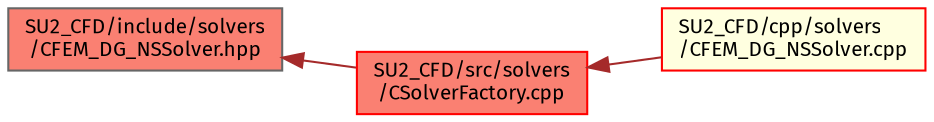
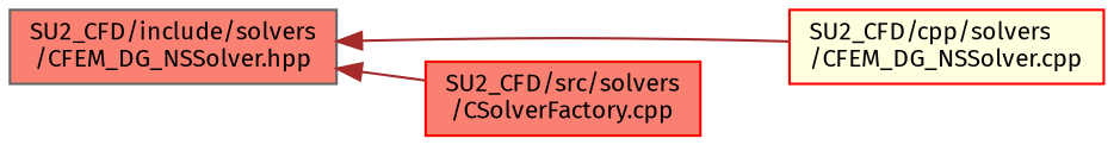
  digraph {
    fontname="Fira Sans"
    rankdir=LR
    node [color=red fillcolor=salmon fontname="Fira Sans" fontsize=10 shape=box style=filled]
    edge [color=brown dir=back fontname="Fira Sans" fontsize=10 labelfontname=Helvetica labelfontsize=10 style=solid]
    n1 [color=gray40 fontcolor=black height=0.2 label="SU2_CFD/include/solvers\l/CFEM_DG_NSSolver.hpp" width=0.4]
    n2 [fillcolor=lightyellow height=0.2 label="SU2_CFD/cpp/solvers\l/CFEM_DG_NSSolver.cpp" width=0.4]
    n3 [height=0.2 label="SU2_CFD/src/solvers\l/CSolverFactory.cpp" width=0.4]
-   n3 -> n2
+   n1 -> n2
    n1 -> n3
  }
